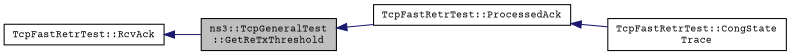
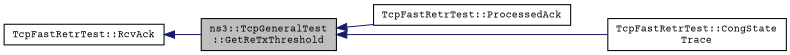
  digraph {
    fontname="Courier Prime"
    rankdir=LR
    node [color=black fillcolor=white fontname="Courier Prime" fontsize=10 shape=record style=filled]
    edge [color=midnightblue dir=back fontname="Courier Prime" fontsize=10 labelfontname=Helvetica labelfontsize=10 style=solid]
    n1 [fillcolor=grey75 fontcolor=black height=0.2 label="ns3::TcpGeneralTest\l::GetReTxThreshold" width=0.4]
    n2 [height=0.2 label="TcpFastRetrTest::ProcessedAck" width=0.4]
    n3 [height=0.2 label="TcpFastRetrTest::CongState\lTrace" width=0.4]
    n4 [height=0.2 label="TcpFastRetrTest::RcvAck" width=0.4]
    n1 -> n2
-   n2 -> n3
+   n1 -> n3
    n4 -> n1
  }
